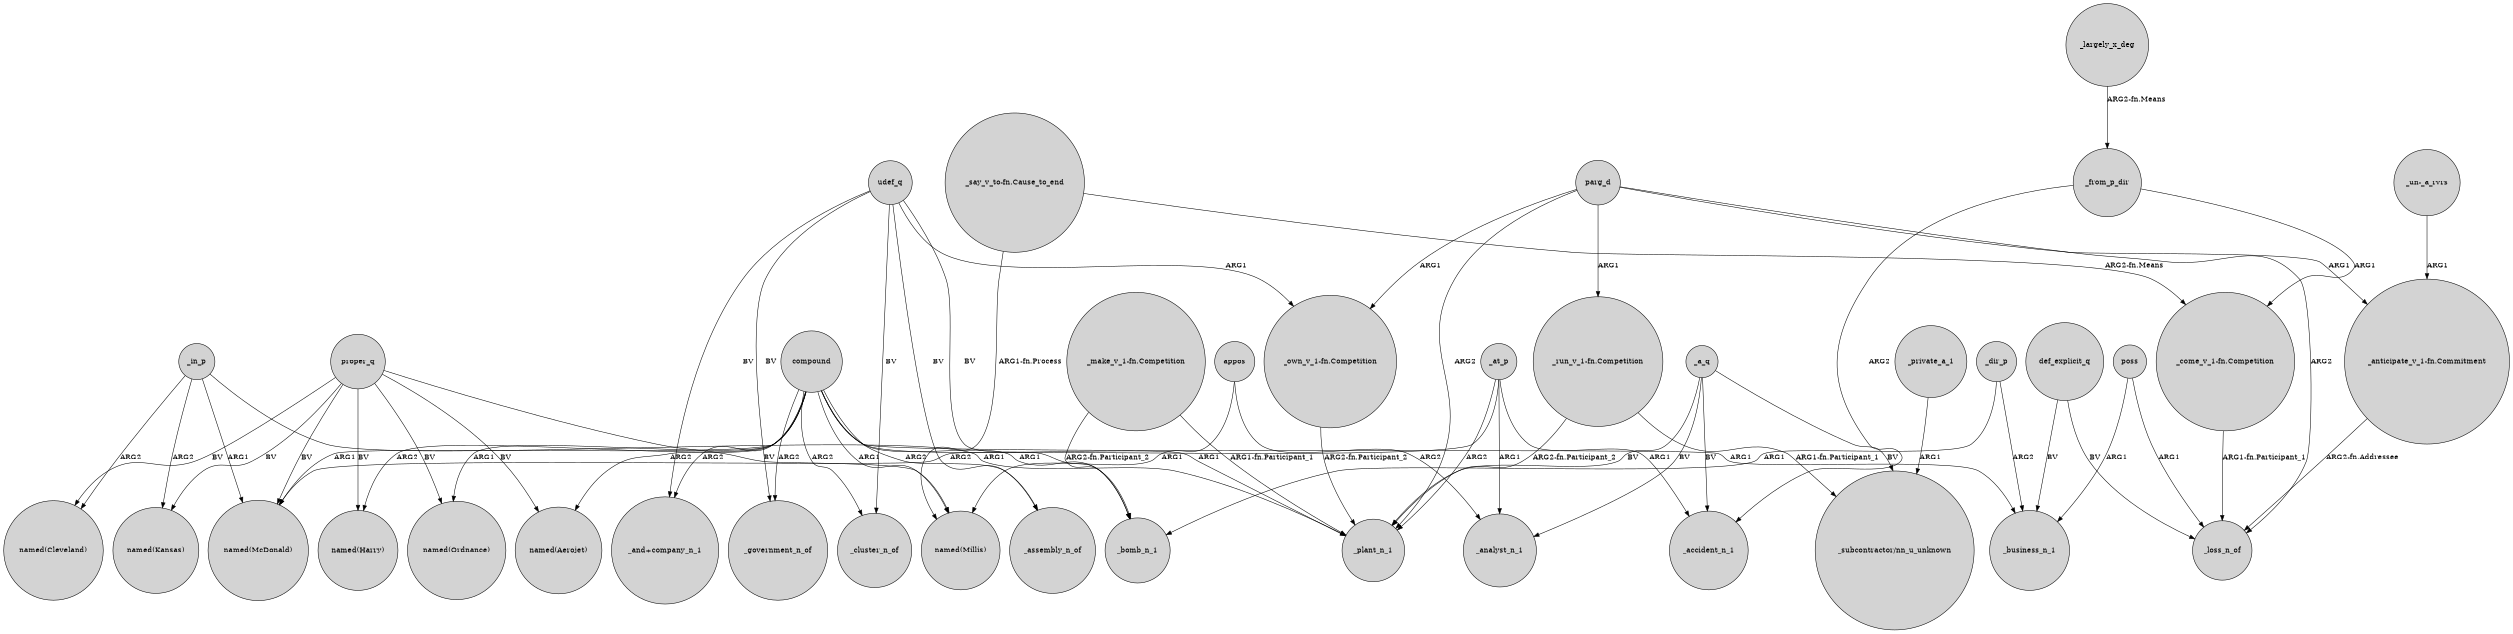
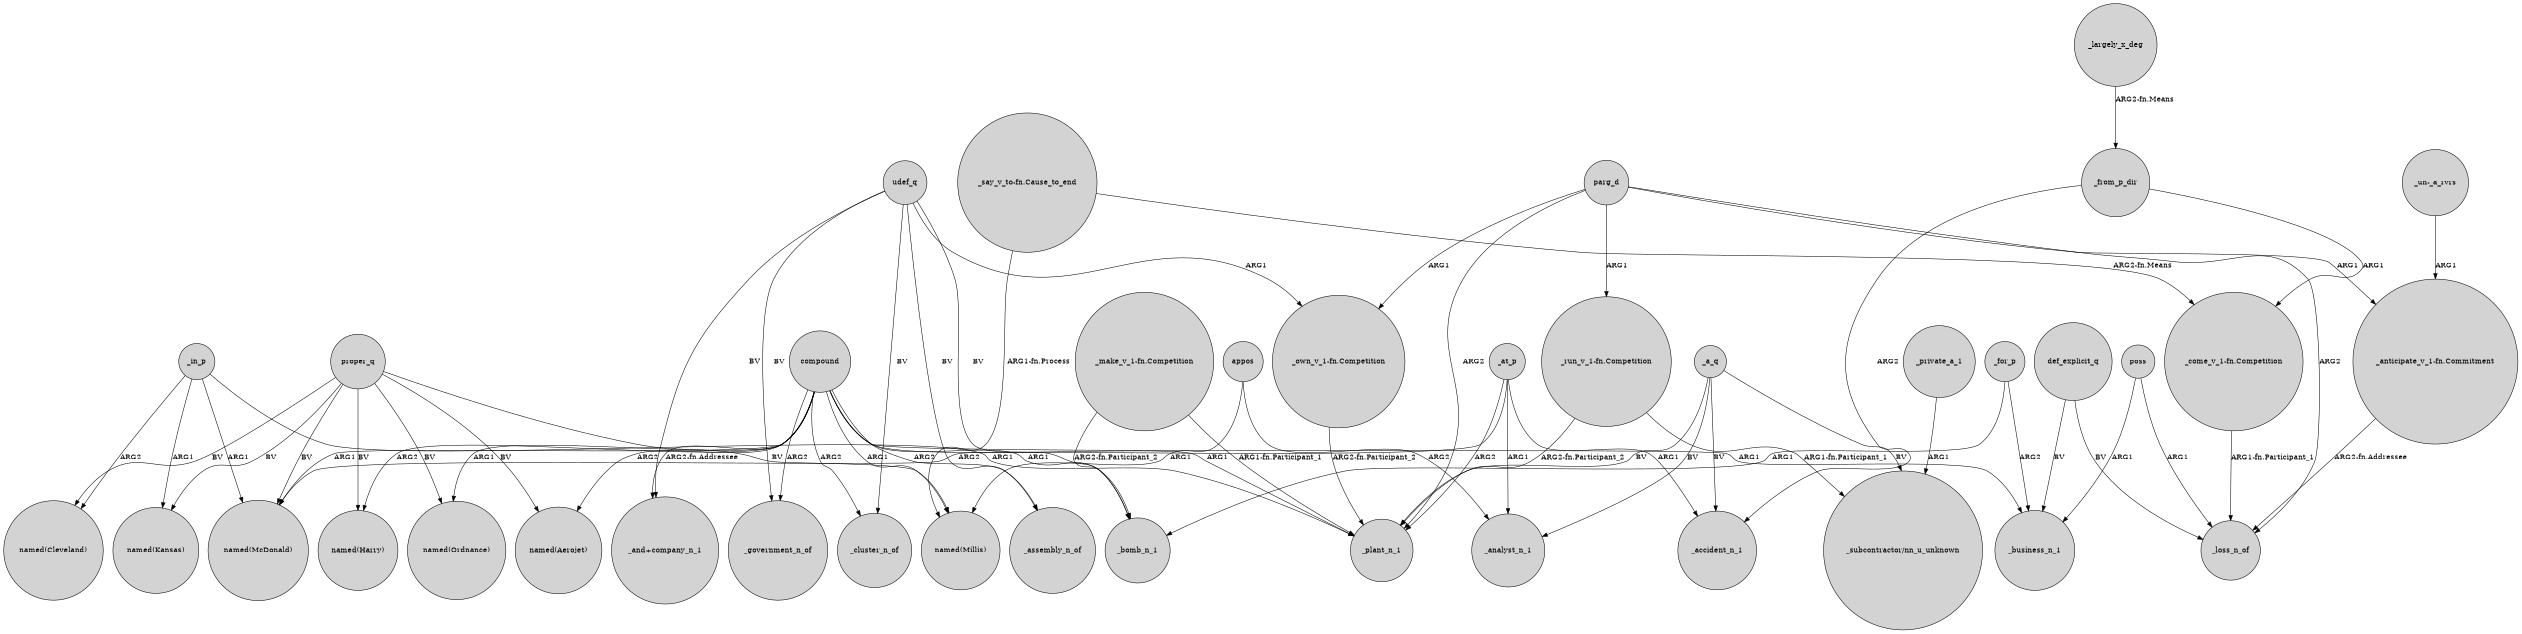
  digraph {
    node [shape=circle style=filled]
    def_explicit_q
    _business_n_1
    _loss_n_of
    proper_q
    "named(Cleveland)"
    "named(McDonald)"
    "named(Aerojet)"
    "named(Kansas)"
    "named(Millis)"
    "named(Ordnance)"
    "named(Harry)"
    _in_p
    _plant_n_1
    _at_p
    _accident_n_1
    _analyst_n_1
    _private_a_1
    "_subcontractor/nn_u_unknown"
    udef_q
    _assembly_n_of
    _government_n_of
    _cluster_n_of
    "_and+company_n_1"
    _bomb_n_1
    "_own_v_1-fn.Competition"
    compound
    poss
-   _for_p [label=_dir_p]
+   _for_p
    parg_d
    "_run_v_1-fn.Competition"
    "_anticipate_v_1-fn.Commitment"
    appos
    _a_q
    "_make_v_1-fn.Competition"
    "_un-_a_rvrs"
    "_come_v_1-fn.Competition"
    "_say_v_to-fn.Cause_to_end"
    _from_p_dir
    _largely_x_deg
    def_explicit_q -> _business_n_1 [label=BV]
    def_explicit_q -> _loss_n_of [label=BV]
    proper_q -> "named(Cleveland)" [label=BV]
    proper_q -> "named(McDonald)" [label=BV]
    proper_q -> "named(Aerojet)" [label=BV]
    proper_q -> "named(Kansas)" [label=BV]
    proper_q -> "named(Millis)" [label=BV]
    proper_q -> "named(Ordnance)" [label=BV]
    proper_q -> "named(Harry)" [label=BV]
    _in_p -> "named(Cleveland)" [label=ARG2]
    _in_p -> "named(McDonald)" [label=ARG1]
-   _in_p -> "named(Kansas)" [label=ARG2]
+   _in_p -> "named(Kansas)" [label=ARG1]
    _in_p -> _plant_n_1 [label=ARG1]
    _at_p -> "named(McDonald)" [label=ARG2]
    _at_p -> _plant_n_1 [label=ARG2]
    _at_p -> _accident_n_1 [label=ARG1]
    _at_p -> _analyst_n_1 [label=ARG1]
    _private_a_1 -> "_subcontractor/nn_u_unknown" [label=ARG1]
    udef_q -> _assembly_n_of [label=BV]
    udef_q -> _government_n_of [label=BV]
    udef_q -> _cluster_n_of [label=BV]
    udef_q -> "_and+company_n_1" [label=BV]
    udef_q -> _bomb_n_1 [label=BV]
    udef_q -> "_own_v_1-fn.Competition" [label=ARG1]
    "_own_v_1-fn.Competition" -> _plant_n_1 [label="ARG2-fn.Participant_2"]
    compound -> _business_n_1 [label=ARG1]
    compound -> "named(McDonald)" [label=ARG1]
    compound -> "named(Aerojet)" [label=ARG2]
    compound -> "named(Millis)" [label=ARG1]
    compound -> "named(Ordnance)" [label=ARG1]
    compound -> "named(Harry)" [label=ARG2]
    compound -> _plant_n_1 [label=ARG1]
    compound -> _assembly_n_of [label=ARG2]
    compound -> _government_n_of [label=ARG2]
    compound -> _cluster_n_of [label=ARG2]
-   compound -> "_and+company_n_1" [label=ARG2]
+   compound -> "_and+company_n_1" [label="ARG2-fn.Addressee"]
    compound -> _bomb_n_1 [label=ARG1]
    poss -> _business_n_1 [label=ARG1]
    poss -> _loss_n_of [label=ARG1]
    _for_p -> _business_n_1 [label=ARG2]
    _for_p -> _bomb_n_1 [label=ARG1]
    parg_d -> _loss_n_of [label=ARG2]
    parg_d -> _plant_n_1 [label=ARG2]
    parg_d -> "_own_v_1-fn.Competition" [label=ARG1]
    parg_d -> "_run_v_1-fn.Competition" [label=ARG1]
    parg_d -> "_anticipate_v_1-fn.Commitment" [label=ARG1]
    "_run_v_1-fn.Competition" -> _plant_n_1 [label="ARG2-fn.Participant_2"]
    "_run_v_1-fn.Competition" -> "_subcontractor/nn_u_unknown" [label="ARG1-fn.Participant_1"]
    "_anticipate_v_1-fn.Commitment" -> _loss_n_of [label="ARG2-fn.Addressee"]
    appos -> "named(Millis)" [label=ARG1]
    appos -> _analyst_n_1 [label=ARG2]
    _a_q -> _plant_n_1 [label=BV]
    _a_q -> _accident_n_1 [label=BV]
    _a_q -> _analyst_n_1 [label=BV]
    _a_q -> "_subcontractor/nn_u_unknown" [label=BV]
    "_make_v_1-fn.Competition" -> _plant_n_1 [label="ARG1-fn.Participant_1"]
    "_make_v_1-fn.Competition" -> _bomb_n_1 [label="ARG2-fn.Participant_2"]
    "_un-_a_rvrs" -> "_anticipate_v_1-fn.Commitment" [label=ARG1]
    "_come_v_1-fn.Competition" -> _loss_n_of [label="ARG1-fn.Participant_1"]
    "_say_v_to-fn.Cause_to_end" -> "named(Millis)" [label="ARG1-fn.Process"]
    "_say_v_to-fn.Cause_to_end" -> "_come_v_1-fn.Competition" [label="ARG2-fn.Means"]
    _from_p_dir -> _accident_n_1 [label=ARG2]
    _from_p_dir -> "_come_v_1-fn.Competition" [label=ARG1]
    _largely_x_deg -> _from_p_dir [label="ARG2-fn.Means"]
  }
